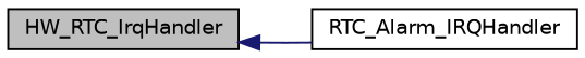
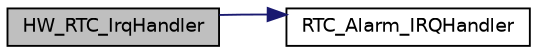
  digraph {
    rankdir=LR
    node [color=black fontname=Helvetica fontsize=10 shape=record style=filled]
    n1 [fillcolor=grey75 fontcolor=black height=0.2 label=HW_RTC_IrqHandler width=0.4]
    n2 [fillcolor=white height=0.2 label=RTC_Alarm_IRQHandler width=0.4]
-   n1 -> n2 [color=midnightblue dir=back fontname=Helvetica fontsize=10 labelfontname=Helvetica labelfontsize=10 style=solid]
+   n2 -> n1 [color=midnightblue dir=back fontname=Helvetica fontsize=10 labelfontname=Helvetica labelfontsize=10 style=solid]
  }
